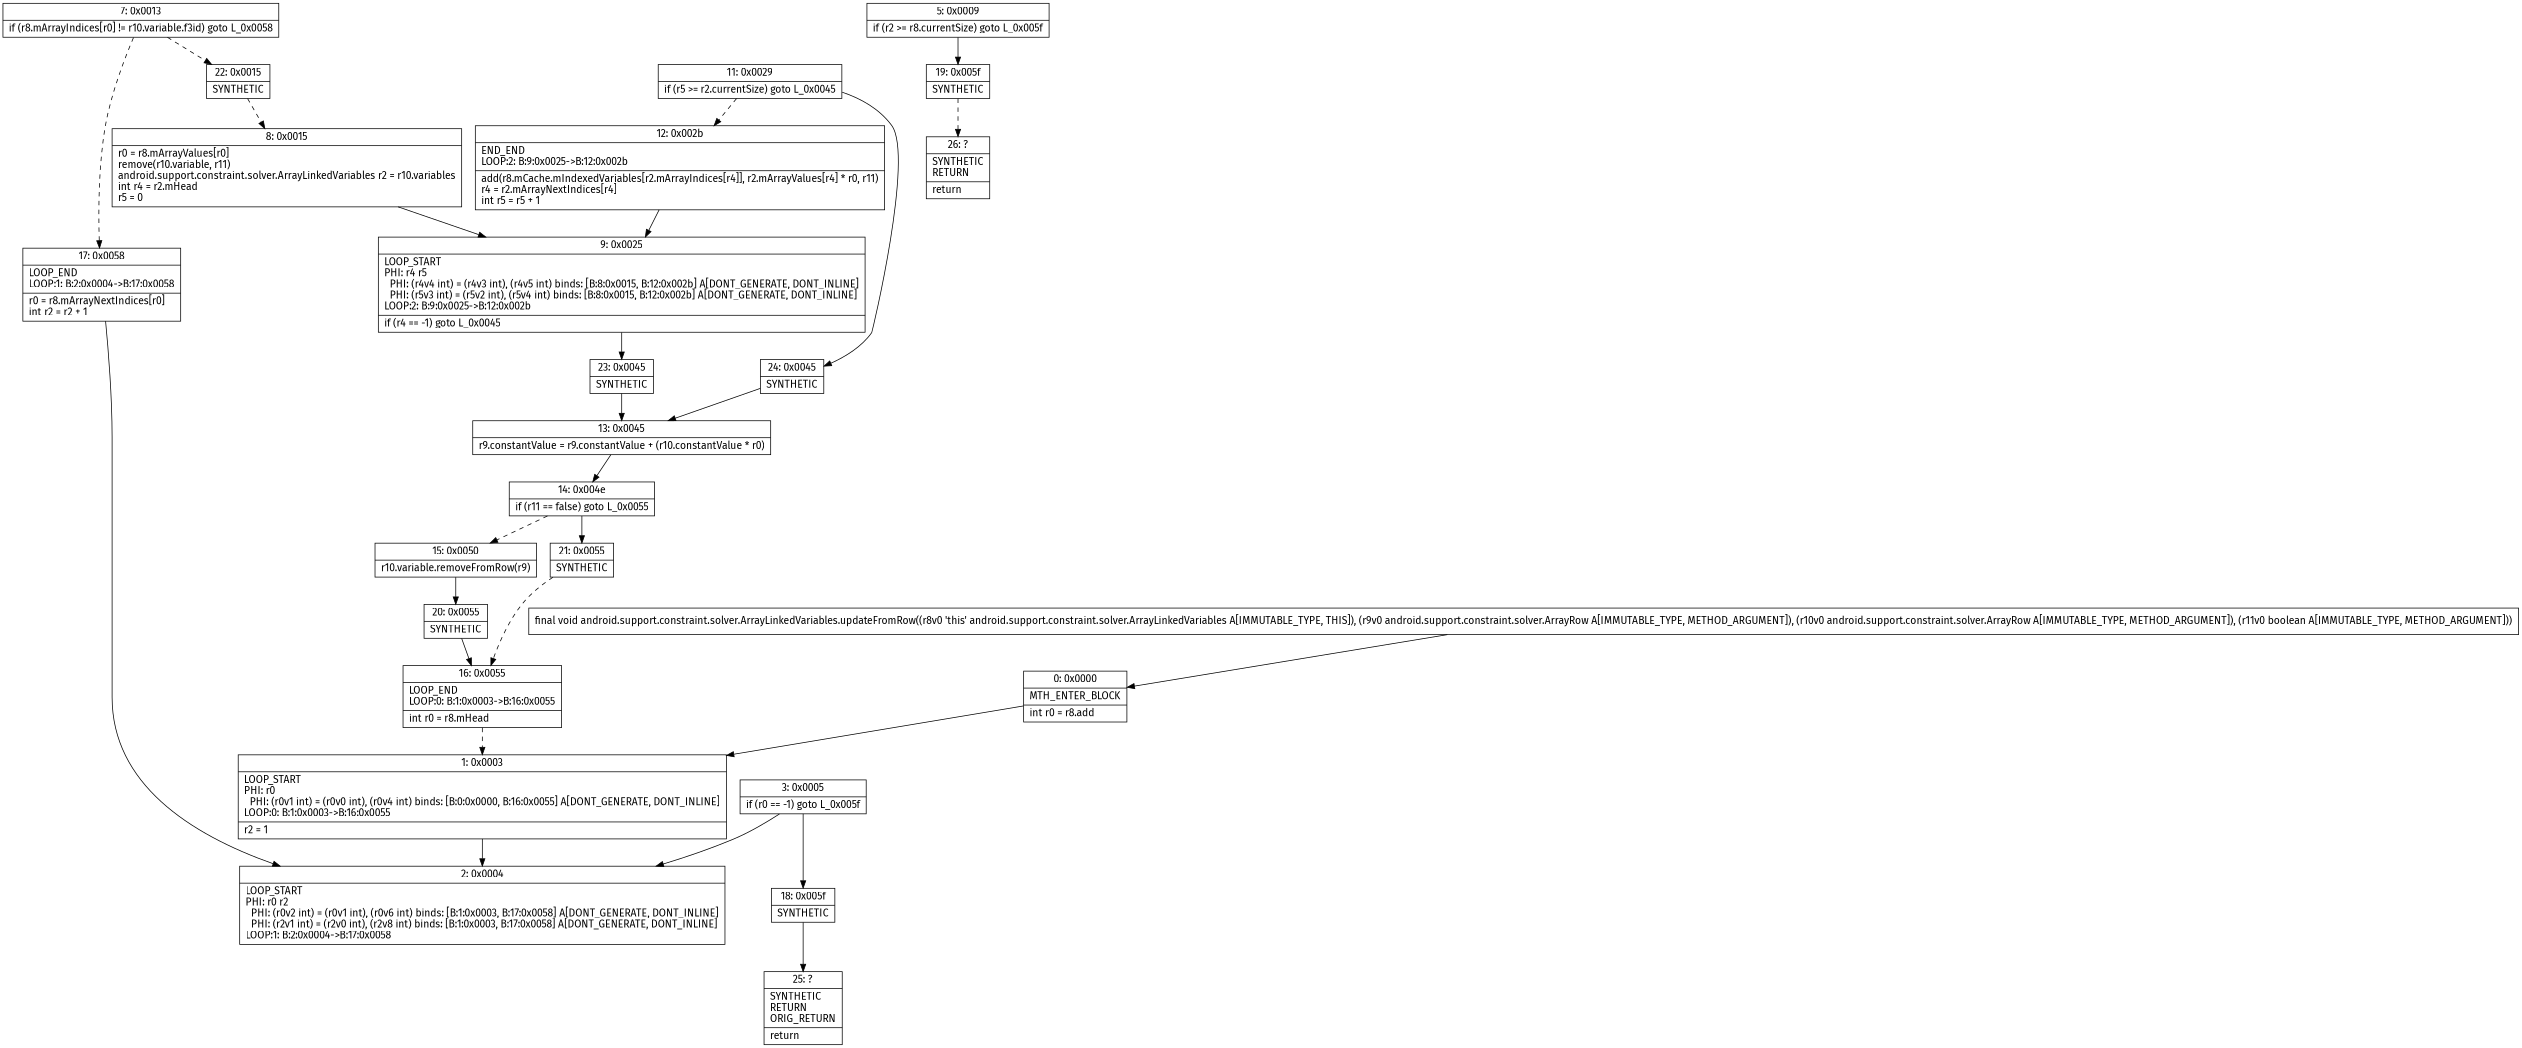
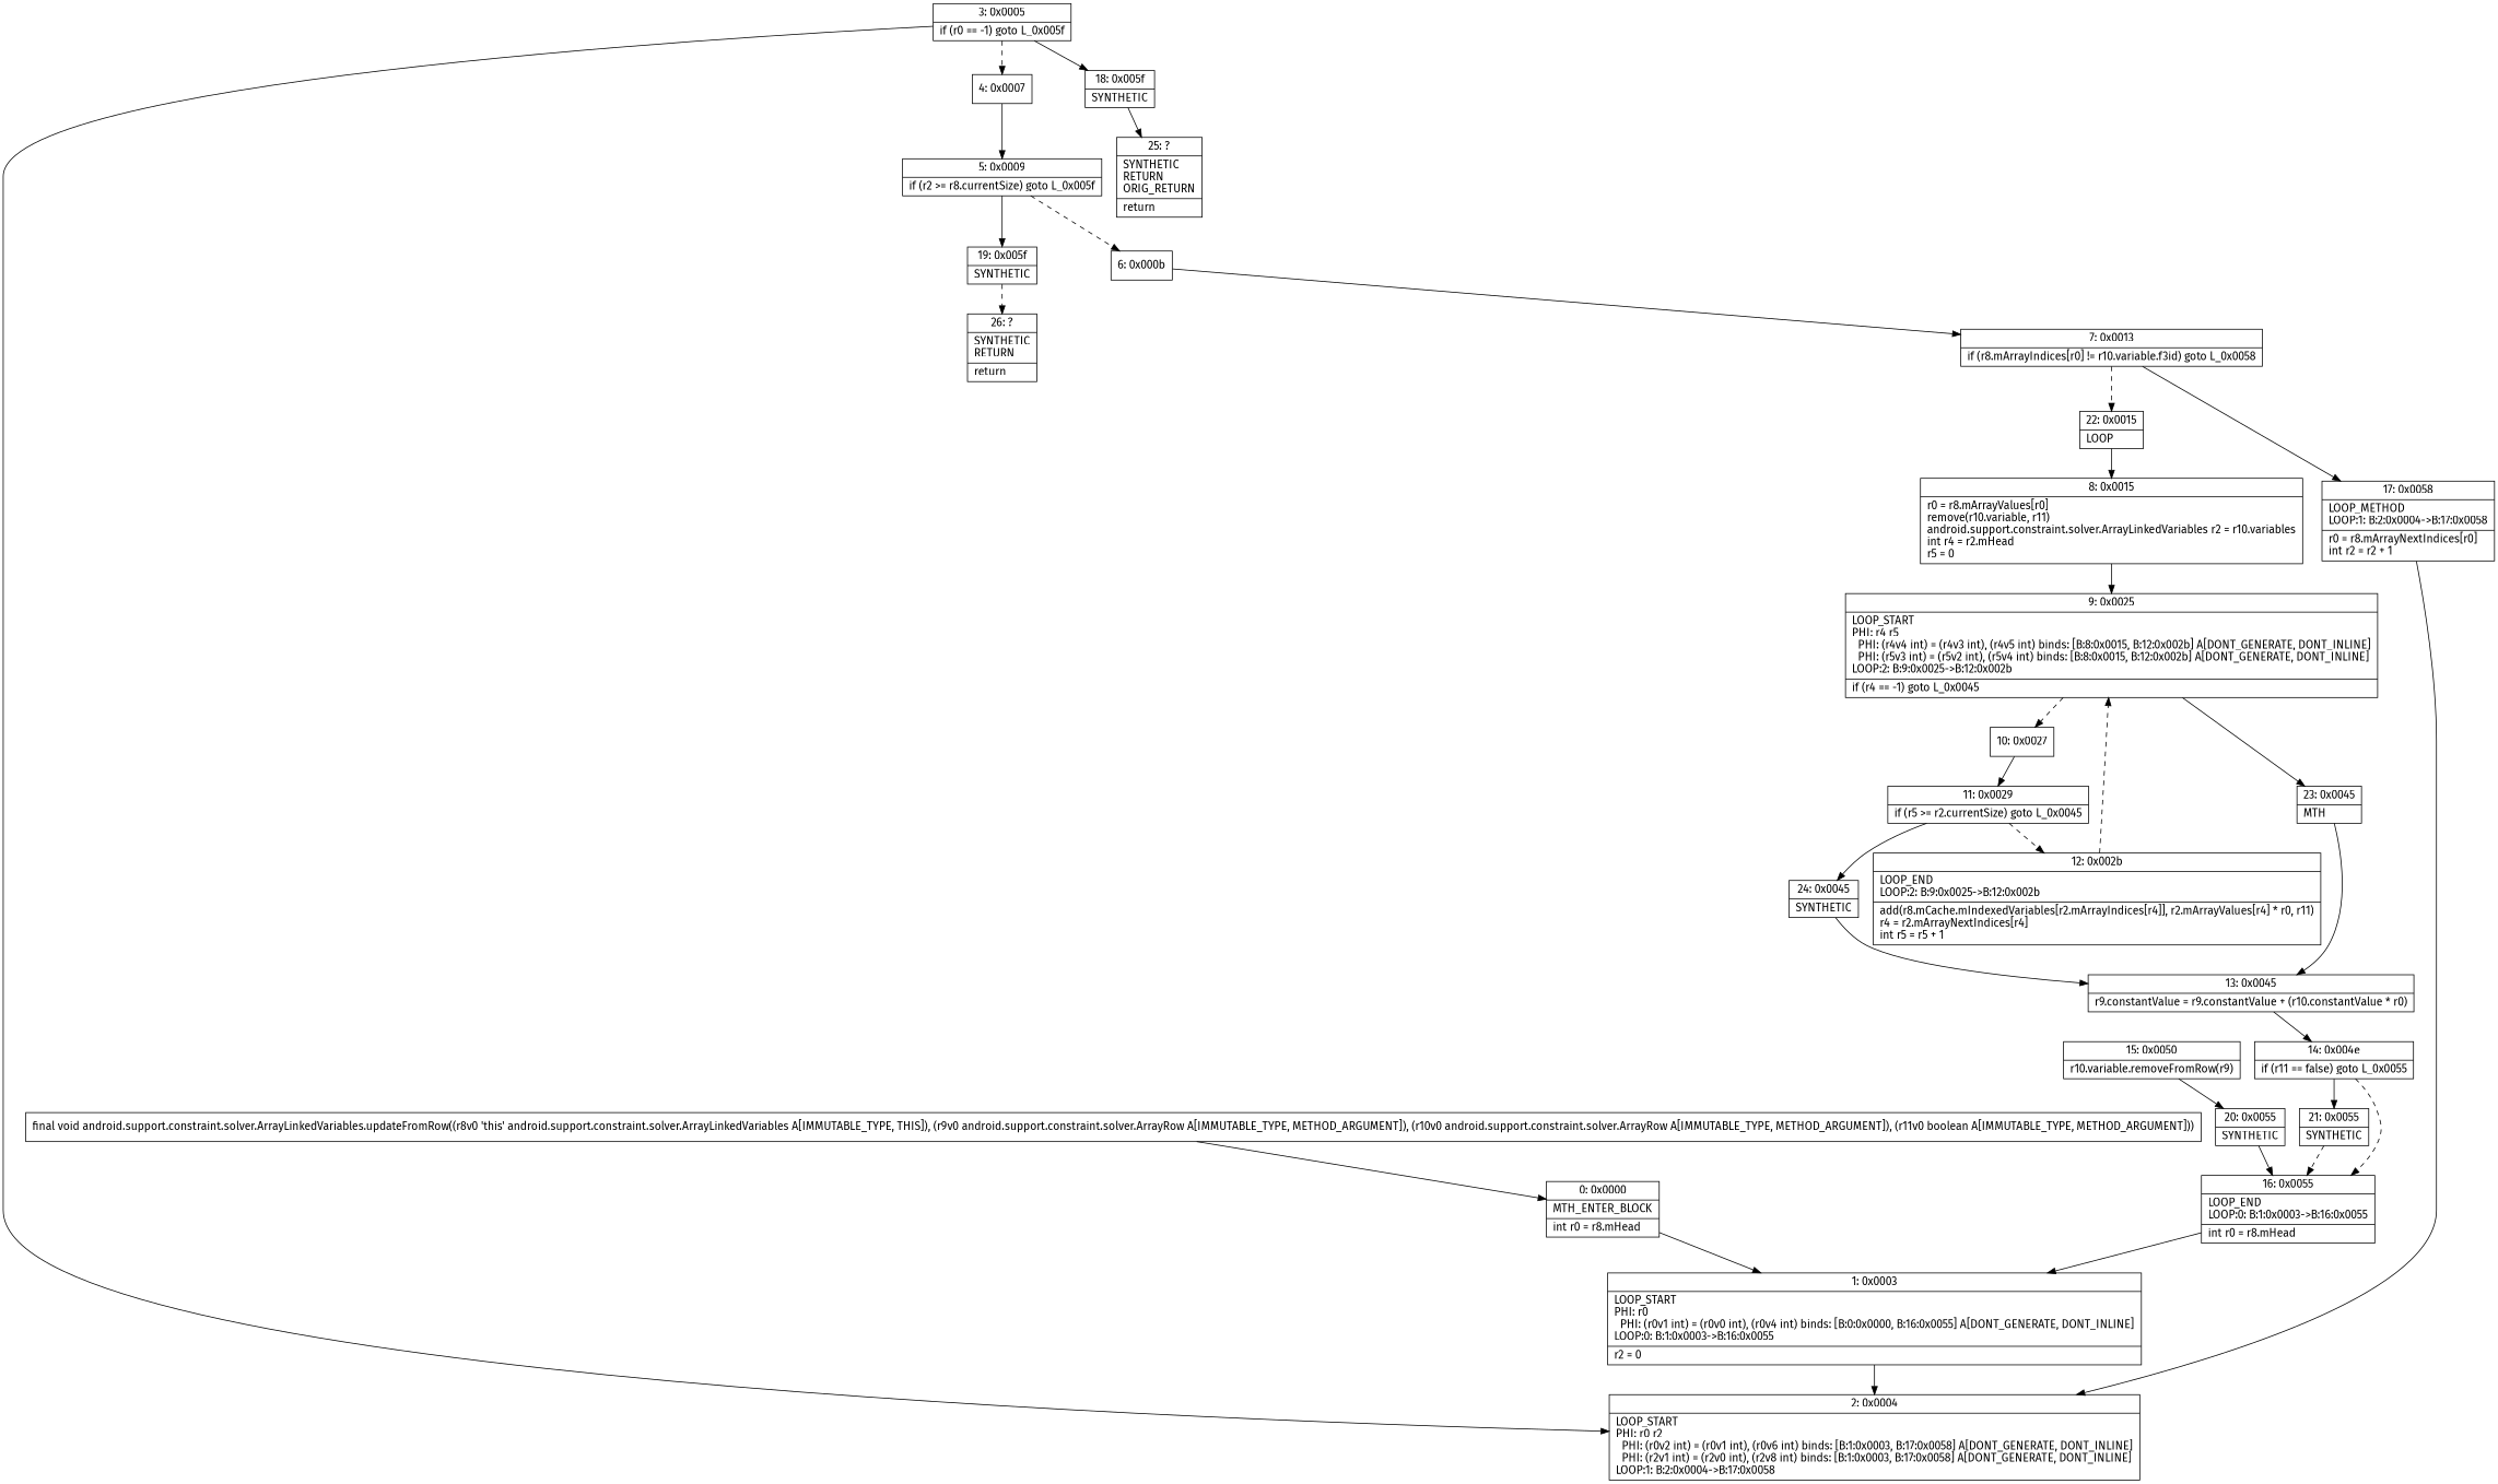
  digraph {
    fontname="Fira Sans"
    node [fontname="Fira Sans" shape=record]
    edge [fontname="Fira Sans"]
-   n1 [label="{0\:\ 0x0000|MTH_ENTER_BLOCK\l|int r0 = r8.add\l}"]
-   n2 [label="{1\:\ 0x0003|LOOP_START\lPHI: r0 \l  PHI: (r0v1 int) = (r0v0 int), (r0v4 int) binds: [B:0:0x0000, B:16:0x0055] A[DONT_GENERATE, DONT_INLINE]\lLOOP:0: B:1:0x0003\-\>B:16:0x0055\l|r2 = 1\l}"]
+   n1 [label="{0\:\ 0x0000|MTH_ENTER_BLOCK\l|int r0 = r8.mHead\l}"]
+   n2 [label="{1\:\ 0x0003|LOOP_START\lPHI: r0 \l  PHI: (r0v1 int) = (r0v0 int), (r0v4 int) binds: [B:0:0x0000, B:16:0x0055] A[DONT_GENERATE, DONT_INLINE]\lLOOP:0: B:1:0x0003\-\>B:16:0x0055\l|r2 = 0\l}"]
    n3 [label="{2\:\ 0x0004|LOOP_START\lPHI: r0 r2 \l  PHI: (r0v2 int) = (r0v1 int), (r0v6 int) binds: [B:1:0x0003, B:17:0x0058] A[DONT_GENERATE, DONT_INLINE]\l  PHI: (r2v1 int) = (r2v0 int), (r2v8 int) binds: [B:1:0x0003, B:17:0x0058] A[DONT_GENERATE, DONT_INLINE]\lLOOP:1: B:2:0x0004\-\>B:17:0x0058\l}"]
    n4 [label="{3\:\ 0x0005|if (r0 == \-1) goto L_0x005f\l}"]
+   n5 [label="{4\:\ 0x0007}"]
    n6 [label="{18\:\ 0x005f|SYNTHETIC\l}"]
    n7 [label="{5\:\ 0x0009|if (r2 \>= r8.currentSize) goto L_0x005f\l}"]
    n8 [label="{25\:\ ?|SYNTHETIC\lRETURN\lORIG_RETURN\l|return\l}"]
+   n9 [label="{6\:\ 0x000b}"]
    n10 [label="{19\:\ 0x005f|SYNTHETIC\l}"]
    n11 [label="{7\:\ 0x0013|if (r8.mArrayIndices[r0] != r10.variable.f3id) goto L_0x0058\l}"]
    n12 [label="{26\:\ ?|SYNTHETIC\lRETURN\l|return\l}"]
-   n13 [label="{17\:\ 0x0058|LOOP_END\lLOOP:1: B:2:0x0004\-\>B:17:0x0058\l|r0 = r8.mArrayNextIndices[r0]\lint r2 = r2 + 1\l}"]
-   n14 [label="{22\:\ 0x0015|SYNTHETIC\l}"]
+   n13 [label="{17\:\ 0x0058|LOOP_METHOD\lLOOP:1: B:2:0x0004\-\>B:17:0x0058\l|r0 = r8.mArrayNextIndices[r0]\lint r2 = r2 + 1\l}"]
+   n14 [label="{22\:\ 0x0015|LOOP\l}"]
    n15 [label="{8\:\ 0x0015|r0 = r8.mArrayValues[r0]\lremove(r10.variable, r11)\landroid.support.constraint.solver.ArrayLinkedVariables r2 = r10.variables\lint r4 = r2.mHead\lr5 = 0\l}"]
    n16 [label="{9\:\ 0x0025|LOOP_START\lPHI: r4 r5 \l  PHI: (r4v4 int) = (r4v3 int), (r4v5 int) binds: [B:8:0x0015, B:12:0x002b] A[DONT_GENERATE, DONT_INLINE]\l  PHI: (r5v3 int) = (r5v2 int), (r5v4 int) binds: [B:8:0x0015, B:12:0x002b] A[DONT_GENERATE, DONT_INLINE]\lLOOP:2: B:9:0x0025\-\>B:12:0x002b\l|if (r4 == \-1) goto L_0x0045\l}"]
-   n18 [label="{23\:\ 0x0045|SYNTHETIC\l}"]
+   n17 [label="{10\:\ 0x0027}"]
+   n18 [label="{23\:\ 0x0045|MTH\l}"]
    n19 [label="{11\:\ 0x0029|if (r5 \>= r2.currentSize) goto L_0x0045\l}"]
    n20 [label="{13\:\ 0x0045|r9.constantValue = r9.constantValue + (r10.constantValue * r0)\l}"]
-   n21 [label="{12\:\ 0x002b|END_END\lLOOP:2: B:9:0x0025\-\>B:12:0x002b\l|add(r8.mCache.mIndexedVariables[r2.mArrayIndices[r4]], r2.mArrayValues[r4] * r0, r11)\lr4 = r2.mArrayNextIndices[r4]\lint r5 = r5 + 1\l}"]
+   n21 [label="{12\:\ 0x002b|LOOP_END\lLOOP:2: B:9:0x0025\-\>B:12:0x002b\l|add(r8.mCache.mIndexedVariables[r2.mArrayIndices[r4]], r2.mArrayValues[r4] * r0, r11)\lr4 = r2.mArrayNextIndices[r4]\lint r5 = r5 + 1\l}"]
    n22 [label="{24\:\ 0x0045|SYNTHETIC\l}"]
    n23 [label="{14\:\ 0x004e|if (r11 == false) goto L_0x0055\l}"]
    n24 [label="{15\:\ 0x0050|r10.variable.removeFromRow(r9)\l}"]
    n25 [label="{21\:\ 0x0055|SYNTHETIC\l}"]
    n26 [label="{20\:\ 0x0055|SYNTHETIC\l}"]
    n27 [label="{16\:\ 0x0055|LOOP_END\lLOOP:0: B:1:0x0003\-\>B:16:0x0055\l|int r0 = r8.mHead\l}"]
    n28 [label="{final void android.support.constraint.solver.ArrayLinkedVariables.updateFromRow((r8v0 'this' android.support.constraint.solver.ArrayLinkedVariables A[IMMUTABLE_TYPE, THIS]), (r9v0 android.support.constraint.solver.ArrayRow A[IMMUTABLE_TYPE, METHOD_ARGUMENT]), (r10v0 android.support.constraint.solver.ArrayRow A[IMMUTABLE_TYPE, METHOD_ARGUMENT]), (r11v0 boolean A[IMMUTABLE_TYPE, METHOD_ARGUMENT])) }"]
    n1 -> n2
    n2 -> n3
    n4 -> n3
+   n4 -> n5 [style=dashed]
    n4 -> n6
+   n5 -> n7
    n6 -> n8
+   n7 -> n9 [style=dashed]
    n7 -> n10
+   n9 -> n11
    n10 -> n12 [style=dashed]
-   n11 -> n13 [style=dashed]
+   n11 -> n13
    n11 -> n14 [style=dashed]
    n13 -> n3
-   n14 -> n15 [style=dashed]
+   n14 -> n15
    n15 -> n16
+   n16 -> n17 [style=dashed]
    n16 -> n18
+   n17 -> n19
    n18 -> n20
    n19 -> n21 [style=dashed]
    n19 -> n22
    n20 -> n23
-   n21 -> n16
+   n21 -> n16 [style=dashed]
    n22 -> n20
-   n23 -> n24 [style=dashed]
+   n23 -> n27 [style=dashed]
    n23 -> n25
    n24 -> n26
    n25 -> n27 [style=dashed]
    n26 -> n27
-   n27 -> n2 [style=dashed]
+   n27 -> n2
    n28 -> n1
  }
